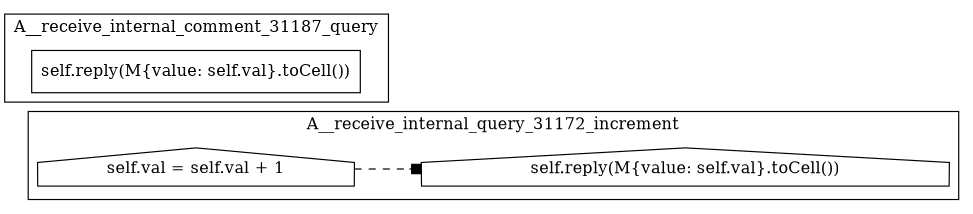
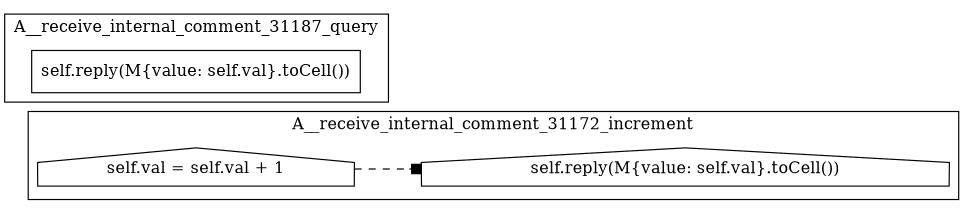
  digraph {
    rankdir=LR
    node [shape=house]
    n1 [label="self.val = self.val + 1"]
    n2 [label="self.reply(M{value: self.val}.toCell())"]
    n3 [label="self.reply(M{value: self.val}.toCell())" shape=box]
    subgraph cluster_1 {
-     label=A__receive_internal_query_31172_increment
+     label=A__receive_internal_comment_31172_increment
      n1
      n2
    }
    subgraph cluster_2 {
      label=A__receive_internal_comment_31187_query
      n3
    }
    n1 -> n2 [style=dashed arrowhead=box]
  }
